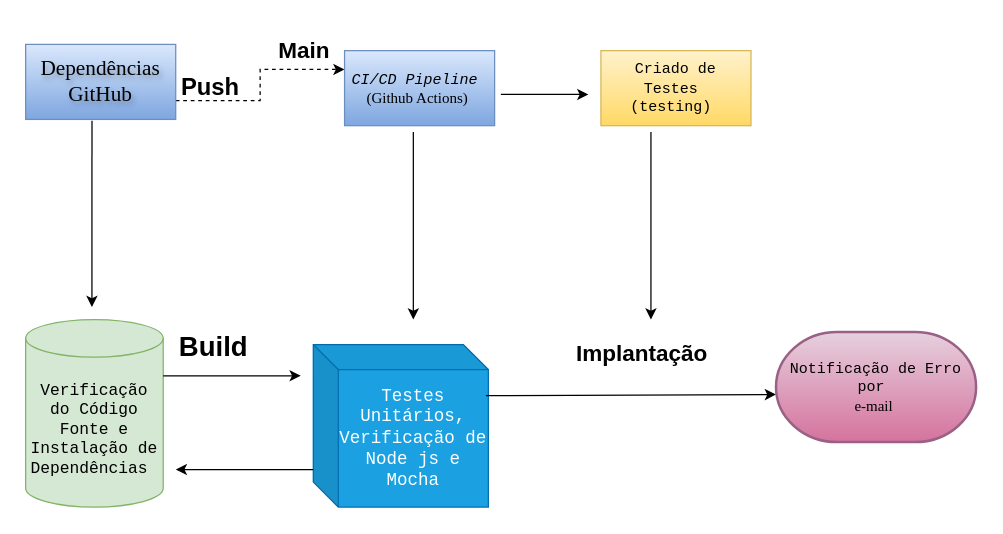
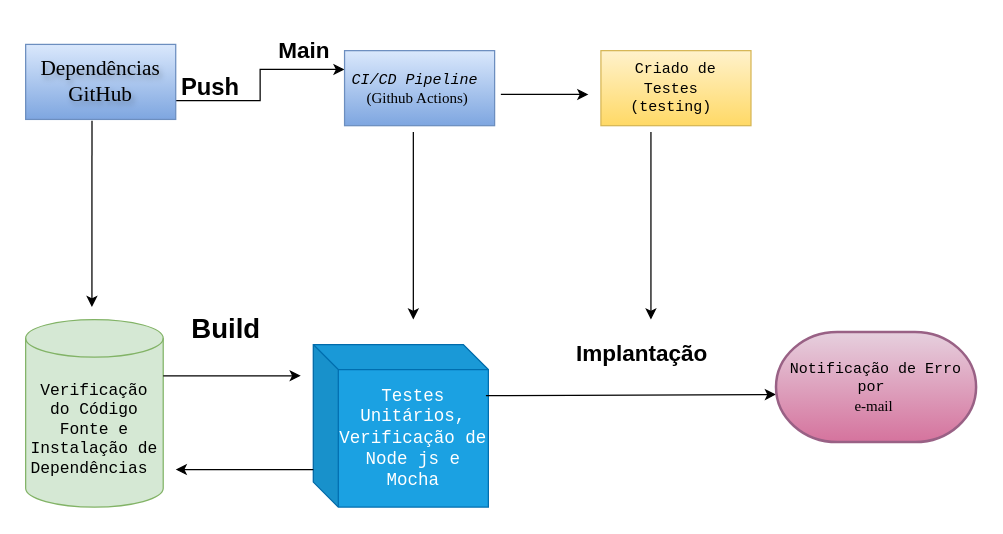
  <mxCell id="0" />
  <mxCell id="1" parent="0" />
- <mxCell id="2" style="edgeStyle=orthogonalEdgeStyle;rounded=0;orthogonalLoop=1;jettySize=auto;html=1;entryX=0;entryY=0.25;entryDx=0;entryDy=0;exitX=1;exitY=0.75;exitDx=0;exitDy=0;dashed=1;" edge="1" parent="1" source="3" target="4"><mxGeometry relative="1" as="geometry" /></mxCell>
+ <mxCell id="2" style="edgeStyle=orthogonalEdgeStyle;rounded=0;orthogonalLoop=1;jettySize=auto;html=1;entryX=0;entryY=0.25;entryDx=0;entryDy=0;exitX=1;exitY=0.75;exitDx=0;exitDy=0;" edge="1" parent="1" source="3" target="4"><mxGeometry relative="1" as="geometry" /></mxCell>
  <mxCell id="3" value="&lt;font face=&quot;Times New Roman&quot; style=&quot;font-size: 17px;&quot;&gt;Dependências GitHub&lt;/font&gt;" style="rounded=0;whiteSpace=wrap;html=1;fillColor=#dae8fc;strokeColor=#6c8ebf;gradientColor=#7ea6e0;labelBackgroundColor=none;labelBorderColor=none;textShadow=1;" vertex="1" parent="1"><mxGeometry x="20" y="35" width="120" height="60" as="geometry" /></mxCell>
  <mxCell id="4" value="&lt;font face=&quot;Courier New&quot;&gt;&lt;i style=&quot;&quot;&gt;CI/CD Pipeline&lt;/i&gt;&amp;nbsp;&lt;/font&gt;&lt;div&gt;&lt;font face=&quot;m6iIhlLjGezN6tfrES17&quot;&gt;(Github Actions)&amp;nbsp;&lt;/font&gt;&lt;/div&gt;" style="rounded=0;whiteSpace=wrap;html=1;fillColor=#dae8fc;gradientColor=#7ea6e0;strokeColor=#6c8ebf;" vertex="1" parent="1"><mxGeometry x="275" y="40" width="120" height="60" as="geometry" /></mxCell>
  <mxCell id="5" value="" style="endArrow=classic;html=1;rounded=0;" edge="1" parent="1"><mxGeometry width="50" height="50" relative="1" as="geometry"><mxPoint x="400" y="75" as="sourcePoint" /><mxPoint x="470" y="75" as="targetPoint" /></mxGeometry></mxCell>
  <mxCell id="6" value="&lt;font face=&quot;Courier New&quot;&gt;Criado de Testes&amp;nbsp;&lt;/font&gt;&lt;div&gt;&lt;font face=&quot;Courier New&quot;&gt;(testing)&amp;nbsp;&lt;/font&gt;&lt;/div&gt;" style="rounded=0;whiteSpace=wrap;html=1;fillColor=#fff2cc;gradientColor=#ffd966;strokeColor=#d6b656;" vertex="1" parent="1"><mxGeometry x="480" y="40" width="120" height="60" as="geometry" /></mxCell>
  <mxCell id="7" value="" style="endArrow=classic;html=1;rounded=0;exitX=0.442;exitY=1.017;exitDx=0;exitDy=0;exitPerimeter=0;" edge="1" parent="1" source="3"><mxGeometry width="50" height="50" relative="1" as="geometry"><mxPoint x="380" y="165" as="sourcePoint" /><mxPoint x="73" y="245" as="targetPoint" /></mxGeometry></mxCell>
  <mxCell id="8" value="&lt;font face=&quot;Courier New&quot; style=&quot;font-size: 13px;&quot;&gt;Verificação do Código Fonte e Instalação de Dependências&amp;nbsp;&lt;/font&gt;" style="shape=cylinder3;whiteSpace=wrap;html=1;boundedLbl=1;backgroundOutline=1;size=15;fillColor=#d5e8d4;strokeColor=#82b366;" vertex="1" parent="1"><mxGeometry x="20" y="255" width="110" height="150" as="geometry" /></mxCell>
  <mxCell id="9" value="" style="endArrow=classic;html=1;rounded=0;exitX=1;exitY=0;exitDx=0;exitDy=45;exitPerimeter=0;" edge="1" parent="1" source="8"><mxGeometry width="50" height="50" relative="1" as="geometry"><mxPoint x="130" y="335" as="sourcePoint" /><mxPoint x="240" y="300" as="targetPoint" /></mxGeometry></mxCell>
- <mxCell id="10" value="&lt;b&gt;&lt;font style=&quot;font-size: 22px;&quot;&gt;Build&lt;/font&gt;&lt;/b&gt;" style="text;html=1;align=center;verticalAlign=middle;resizable=0;points=[];autosize=1;strokeColor=none;fillColor=none;" vertex="1" parent="1"><mxGeometry x="130" y="258" width="80" height="40" as="geometry" /></mxCell>
+ <mxCell id="10" value="&lt;b&gt;&lt;font style=&quot;font-size: 22px;&quot;&gt;Build&lt;/font&gt;&lt;/b&gt;" style="text;html=1;align=center;verticalAlign=middle;resizable=0;points=[];autosize=1;strokeColor=none;fillColor=none;" vertex="1" parent="1"><mxGeometry x="140" y="243" width="80" height="40" as="geometry" /></mxCell>
  <mxCell id="11" value="&lt;font face=&quot;Courier New&quot; style=&quot;font-size: 14px;&quot;&gt;Testes Unitários, Verificação de Node js e Mocha&lt;/font&gt;" style="shape=cube;whiteSpace=wrap;html=1;boundedLbl=1;backgroundOutline=1;darkOpacity=0.05;darkOpacity2=0.1;align=center;fillColor=#1ba1e2;fontColor=#ffffff;strokeColor=#006EAF;" vertex="1" parent="1"><mxGeometry x="250" y="275" width="140" height="130" as="geometry" /></mxCell>
  <mxCell id="12" value="" style="endArrow=classic;html=1;rounded=0;" edge="1" parent="1"><mxGeometry width="50" height="50" relative="1" as="geometry"><mxPoint x="250" y="375" as="sourcePoint" /><mxPoint x="140" y="375" as="targetPoint" /></mxGeometry></mxCell>
  <mxCell id="13" value="" style="endArrow=classic;html=1;rounded=0;" edge="1" parent="1"><mxGeometry width="50" height="50" relative="1" as="geometry"><mxPoint x="330" y="105" as="sourcePoint" /><mxPoint x="330" y="255" as="targetPoint" /></mxGeometry></mxCell>
  <mxCell id="14" value="" style="endArrow=classic;html=1;rounded=0;exitX=0.986;exitY=0.315;exitDx=0;exitDy=0;exitPerimeter=0;" edge="1" parent="1" source="11"><mxGeometry width="50" height="50" relative="1" as="geometry"><mxPoint x="470" y="315" as="sourcePoint" /><mxPoint x="620" y="315" as="targetPoint" /></mxGeometry></mxCell>
  <mxCell id="15" value="" style="endArrow=classic;html=1;rounded=0;" edge="1" parent="1"><mxGeometry width="50" height="50" relative="1" as="geometry"><mxPoint x="520" y="105" as="sourcePoint" /><mxPoint x="520" y="255" as="targetPoint" /></mxGeometry></mxCell>
  <mxCell id="16" value="&lt;font style=&quot;font-size: 18px;&quot;&gt;Implantação&amp;nbsp;&lt;/font&gt;" style="text;html=1;align=center;verticalAlign=middle;resizable=0;points=[];autosize=1;strokeColor=none;fillColor=none;fontStyle=1" vertex="1" parent="1"><mxGeometry x="450" y="263" width="130" height="40" as="geometry" /></mxCell>
  <mxCell id="17" value="&lt;font face=&quot;Courier New&quot;&gt;Notificação de Erro por&amp;nbsp;&lt;/font&gt;&lt;div&gt;&lt;font face=&quot;oVSMjsVIPvIEIzewQu93&quot;&gt;e-mail&amp;nbsp;&lt;/font&gt;&lt;/div&gt;" style="strokeWidth=2;html=1;shape=mxgraph.flowchart.terminator;whiteSpace=wrap;fillColor=#e6d0de;gradientColor=#d5739d;strokeColor=#996185;" vertex="1" parent="1"><mxGeometry x="620" y="265" width="160" height="88" as="geometry" /></mxCell>
  <mxCell id="18" value="&lt;font style=&quot;font-size: 19px;&quot;&gt;Push&amp;nbsp;&lt;/font&gt;" style="text;html=1;align=center;verticalAlign=middle;resizable=0;points=[];autosize=1;strokeColor=none;fillColor=none;fontStyle=1" vertex="1" parent="1"><mxGeometry x="135" y="50" width="70" height="40" as="geometry" /></mxCell>
  <mxCell id="19" value="Main&amp;nbsp;" style="text;html=1;align=center;verticalAlign=middle;resizable=0;points=[];autosize=1;strokeColor=none;fillColor=none;fontSize=18;fontStyle=1" vertex="1" parent="1"><mxGeometry x="210" y="20" width="70" height="40" as="geometry" /></mxCell>
